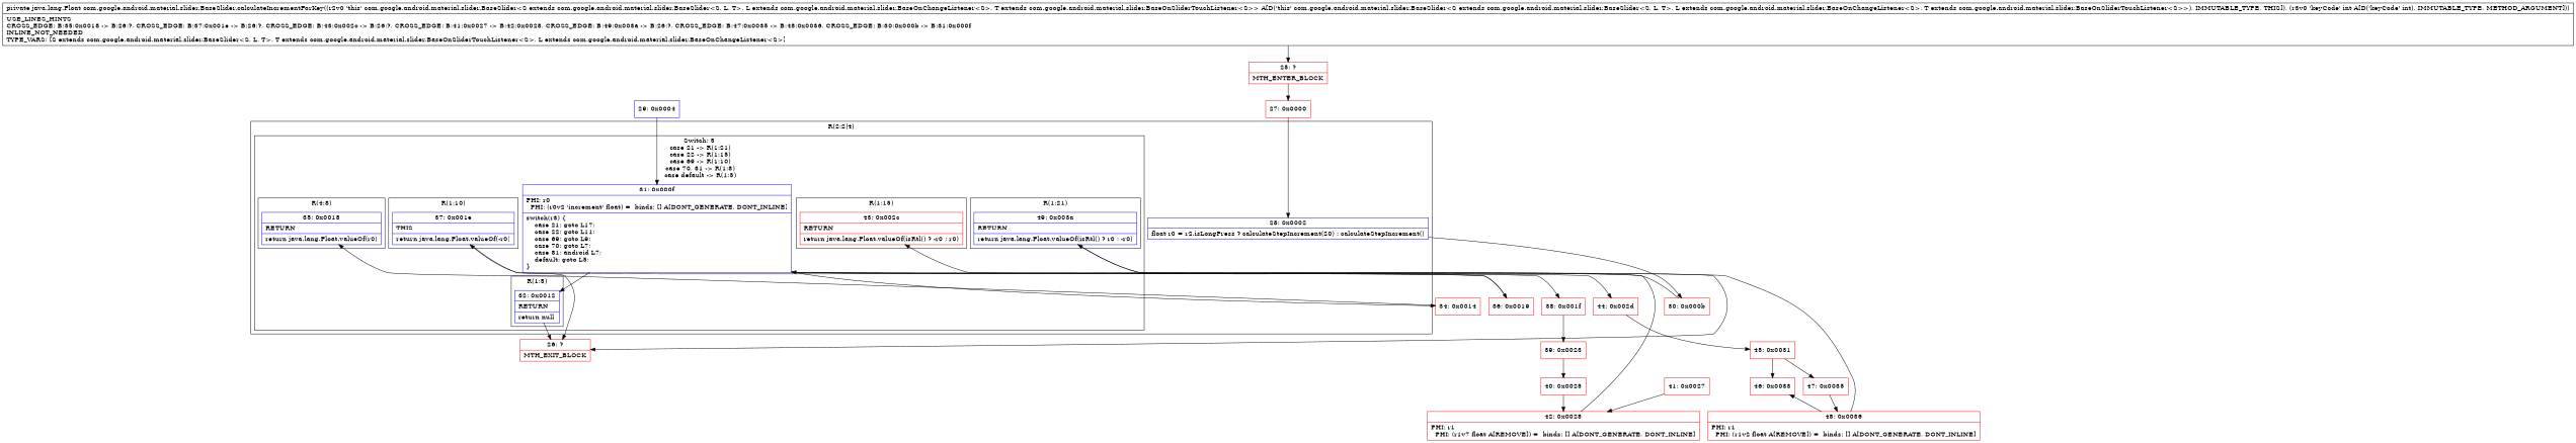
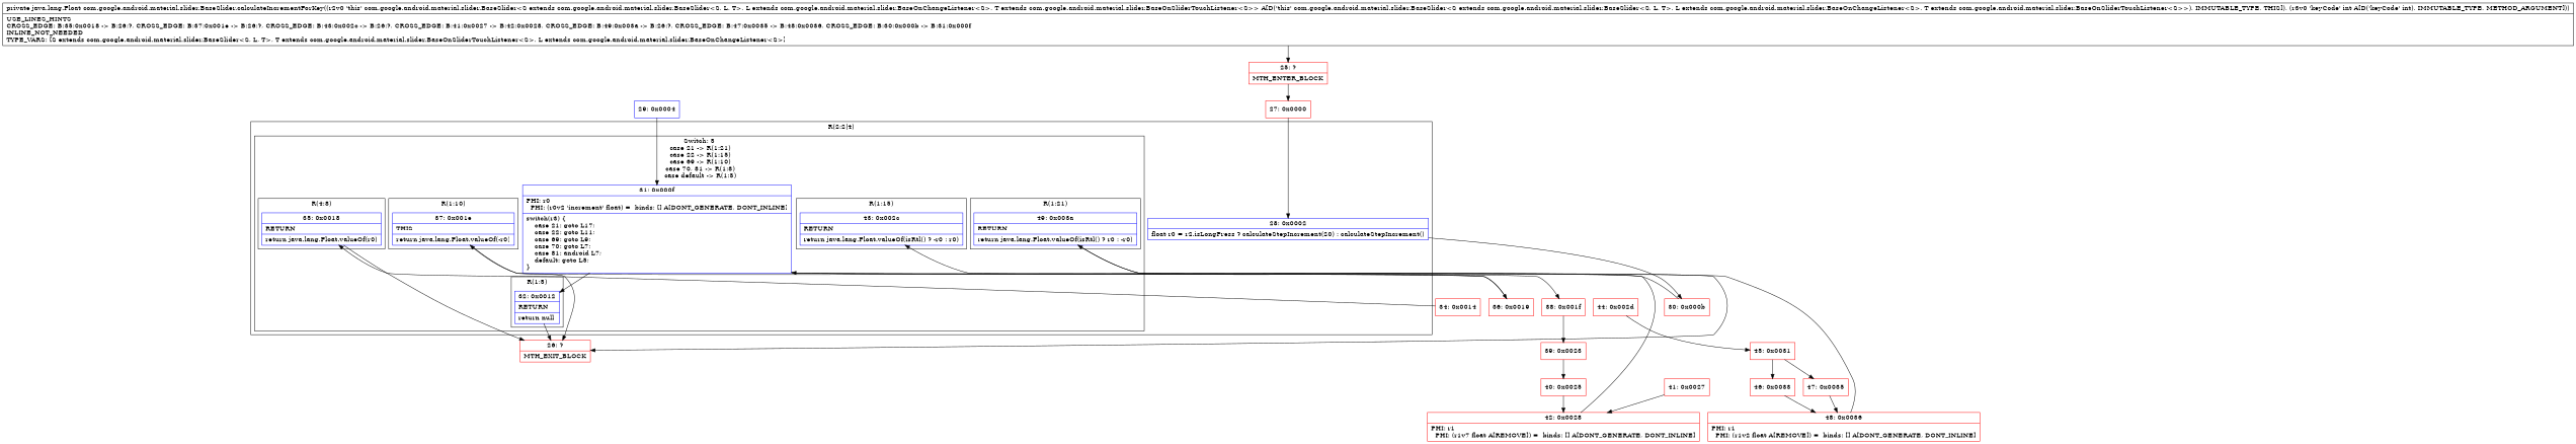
  digraph {
    node [color=red shape=record]
    n1 [color=blue label="{49\:\ 0x003a|RETURN\l|return java.lang.Float.valueOf(isRtl() ? r0 : \-r0)\l}"]
-   n2 [label="{43\:\ 0x002c|RETURN\l|return java.lang.Float.valueOf(isRtl() ? \-r0 : r0)\l}"]
+   n2 [color=blue label="{43\:\ 0x002c|RETURN\l|return java.lang.Float.valueOf(isRtl() ? \-r0 : r0)\l}"]
    n3 [color=blue label="{37\:\ 0x001e|THIS\l|return java.lang.Float.valueOf(\-r0)\l}"]
    n4 [color=blue label="{35\:\ 0x0018|RETURN\l|return java.lang.Float.valueOf(r0)\l}"]
    n5 [color=blue label="{32\:\ 0x0012|RETURN\l|return null\l}"]
    n6 [color=blue label="{31\:\ 0x000f|PHI: r0 \l  PHI: (r0v2 'increment' float) =  binds: [] A[DONT_GENERATE, DONT_INLINE]\l|switch(r3) \{\l    case 21: goto L17;\l    case 22: goto L11;\l    case 69: goto L9;\l    case 70: goto L7;\l    case 81: android L7;\l    default: goto L5;\l\}\l}"]
    n7 [color=blue label="{28\:\ 0x0002|float r0 = r2.isLongPress ? calculateStepIncrement(20) : calculateStepIncrement()\l}"]
    n8 [label="{26\:\ ?|MTH_EXIT_BLOCK\l}"]
    n9 [label="{34\:\ 0x0014}"]
    n10 [label="{36\:\ 0x0019}"]
    n11 [label="{38\:\ 0x001f}"]
    n12 [label="{44\:\ 0x002d}"]
    n13 [label="{30\:\ 0x000b}"]
    n14 [color=blue label="{29\:\ 0x0004}"]
    n15 [label="{39\:\ 0x0023}"]
    n16 [label="{45\:\ 0x0031}"]
    n17 [label="{25\:\ ?|MTH_ENTER_BLOCK\l}"]
    n18 [label="{27\:\ 0x0000}"]
    n19 [label="{40\:\ 0x0025}"]
    n20 [label="{42\:\ 0x0028|PHI: r1 \l  PHI: (r1v7 float A[REMOVE]) =  binds: [] A[DONT_GENERATE, DONT_INLINE]\l}"]
    n21 [label="{41\:\ 0x0027}"]
    n22 [label="{46\:\ 0x0033}"]
    n23 [label="{47\:\ 0x0035}"]
    n24 [label="{48\:\ 0x0036|PHI: r1 \l  PHI: (r1v2 float A[REMOVE]) =  binds: [] A[DONT_GENERATE, DONT_INLINE]\l}"]
    n25 [label="{private java.lang.Float com.google.android.material.slider.BaseSlider.calculateIncrementForKey((r2v0 'this' com.google.android.material.slider.BaseSlider\<S extends com.google.android.material.slider.BaseSlider\<S, L, T\>, L extends com.google.android.material.slider.BaseOnChangeListener\<S\>, T extends com.google.android.material.slider.BaseOnSliderTouchListener\<S\>\> A[D('this' com.google.android.material.slider.BaseSlider\<S extends com.google.android.material.slider.BaseSlider\<S, L, T\>, L extends com.google.android.material.slider.BaseOnChangeListener\<S\>, T extends com.google.android.material.slider.BaseOnSliderTouchListener\<S\>\>), IMMUTABLE_TYPE, THIS]), (r3v0 'keyCode' int A[D('keyCode' int), IMMUTABLE_TYPE, METHOD_ARGUMENT]))  | USE_LINES_HINTS\lCROSS_EDGE: B:35:0x0018 \-\> B:26:?, CROSS_EDGE: B:37:0x001e \-\> B:26:?, CROSS_EDGE: B:43:0x002c \-\> B:26:?, CROSS_EDGE: B:41:0x0027 \-\> B:42:0x0028, CROSS_EDGE: B:49:0x003a \-\> B:26:?, CROSS_EDGE: B:47:0x0035 \-\> B:48:0x0036, CROSS_EDGE: B:30:0x000b \-\> B:31:0x000f\lINLINE_NOT_NEEDED\lTYPE_VARS: [S extends com.google.android.material.slider.BaseSlider\<S, L, T\>, T extends com.google.android.material.slider.BaseOnSliderTouchListener\<S\>, L extends com.google.android.material.slider.BaseOnChangeListener\<S\>]\l}" color=""]
    subgraph cluster_1 {
      label="R(2:2|4)"
      n7
      subgraph cluster_2 {
        label="Switch: 5\n case 21 -> R(1:21)\n case 22 -> R(1:15)\n case 69 -> R(1:10)\n case 70, 81 -> R(1:8)\n case default -> R(1:5)"
        n6
        subgraph cluster_3 {
          label="R(1:21)"
          n1
        }
        subgraph cluster_4 {
          label="R(1:15)"
          n2
        }
        subgraph cluster_5 {
          label="R(1:10)"
          n3
        }
        subgraph cluster_6 {
          label="R(4:8)"
          n4
        }
        subgraph cluster_7 {
          label="R(1:5)"
          n5
        }
      }
    }
    n1 -> n8
    n3 -> n8
+   n4 -> n8
    n5 -> n8
    n6 -> n5
-   n6 -> n9
    n6 -> n10
    n6 -> n11
-   n6 -> n12
    n7 -> n13
    n9 -> n4
    n10 -> n3
    n11 -> n15
    n12 -> n16
    n13 -> n6
    n14 -> n6
    n15 -> n19
    n16 -> n22
    n16 -> n23
    n17 -> n18
    n18 -> n7
    n19 -> n20
    n20 -> n2
    n21 -> n20
-   n24 -> n22
+   n22 -> n24
    n23 -> n24
    n24 -> n1
    n25 -> n17
  }
